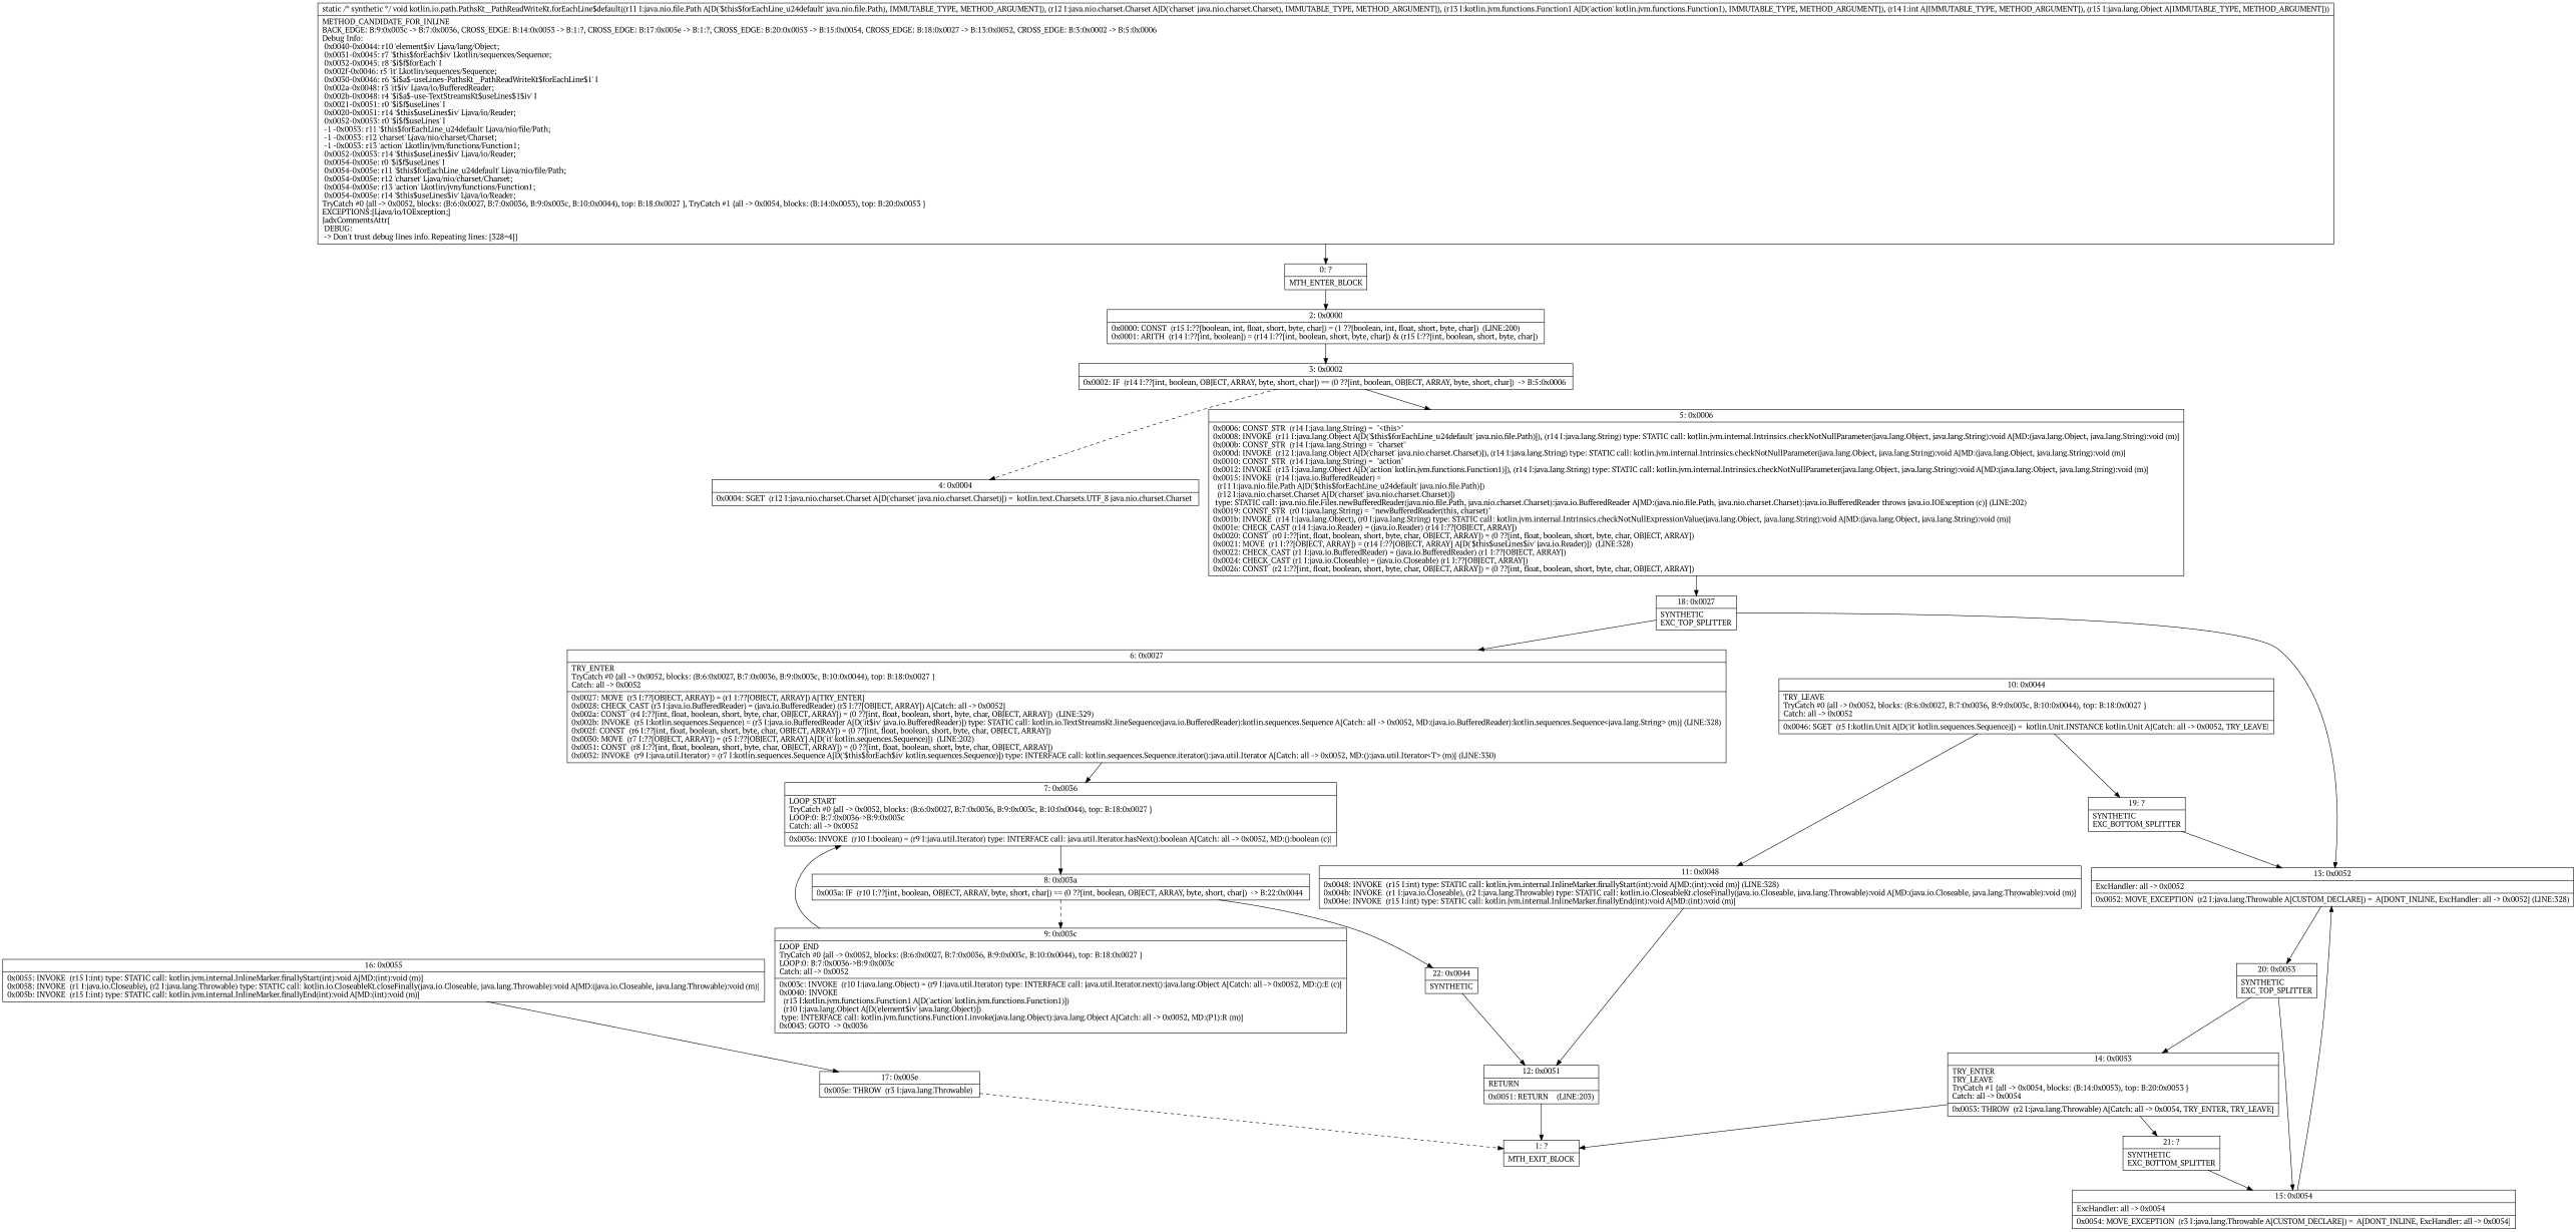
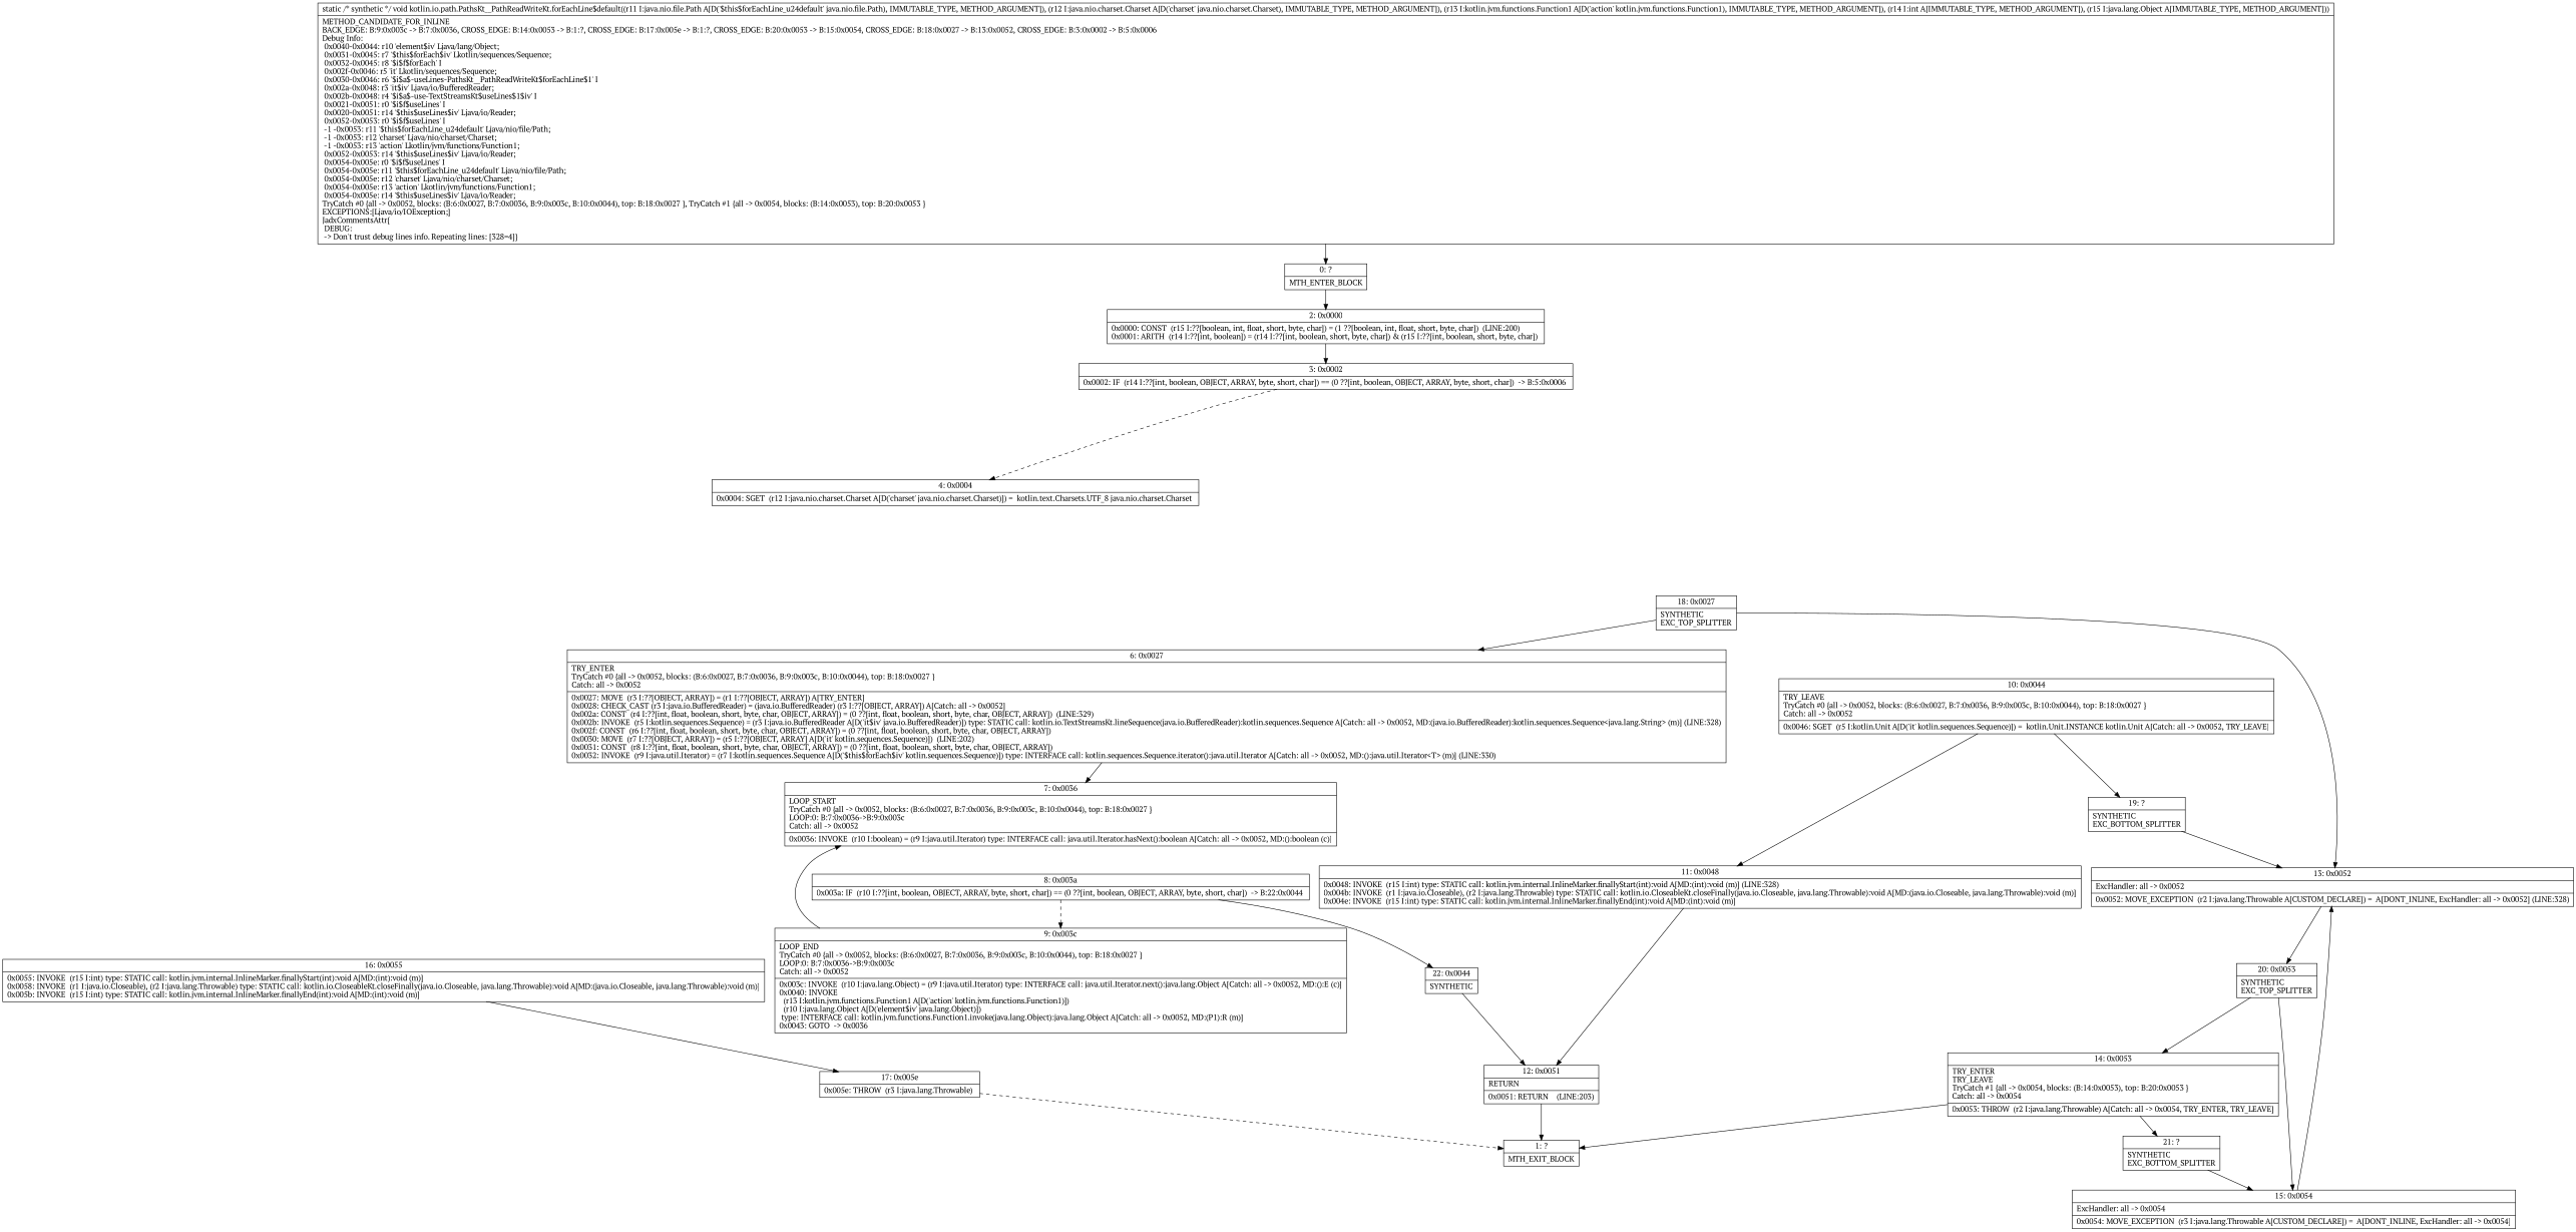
  digraph {
    fontname="PT Serif"
    node [fontname="PT Serif" shape=record]
    edge [fontname="PT Serif"]
    n1 [label="{0\:\ ?|MTH_ENTER_BLOCK\l}"]
    n2 [label="{2\:\ 0x0000|0x0000: CONST  (r15 I:??[boolean, int, float, short, byte, char]) = (1 ??[boolean, int, float, short, byte, char])  (LINE:200)\l0x0001: ARITH  (r14 I:??[int, boolean]) = (r14 I:??[int, boolean, short, byte, char]) & (r15 I:??[int, boolean, short, byte, char]) \l}"]
    n3 [label="{3\:\ 0x0002|0x0002: IF  (r14 I:??[int, boolean, OBJECT, ARRAY, byte, short, char]) == (0 ??[int, boolean, OBJECT, ARRAY, byte, short, char])  \-\> B:5:0x0006 \l}"]
    n4 [label="{4\:\ 0x0004|0x0004: SGET  (r12 I:java.nio.charset.Charset A[D('charset' java.nio.charset.Charset)]) =  kotlin.text.Charsets.UTF_8 java.nio.charset.Charset \l}"]
-   n5 [label="{5\:\ 0x0006|0x0006: CONST_STR  (r14 I:java.lang.String) =  \"\<this\>\" \l0x0008: INVOKE  (r11 I:java.lang.Object A[D('$this$forEachLine_u24default' java.nio.file.Path)]), (r14 I:java.lang.String) type: STATIC call: kotlin.jvm.internal.Intrinsics.checkNotNullParameter(java.lang.Object, java.lang.String):void A[MD:(java.lang.Object, java.lang.String):void (m)]\l0x000b: CONST_STR  (r14 I:java.lang.String) =  \"charset\" \l0x000d: INVOKE  (r12 I:java.lang.Object A[D('charset' java.nio.charset.Charset)]), (r14 I:java.lang.String) type: STATIC call: kotlin.jvm.internal.Intrinsics.checkNotNullParameter(java.lang.Object, java.lang.String):void A[MD:(java.lang.Object, java.lang.String):void (m)]\l0x0010: CONST_STR  (r14 I:java.lang.String) =  \"action\" \l0x0012: INVOKE  (r13 I:java.lang.Object A[D('action' kotlin.jvm.functions.Function1)]), (r14 I:java.lang.String) type: STATIC call: kotlin.jvm.internal.Intrinsics.checkNotNullParameter(java.lang.Object, java.lang.String):void A[MD:(java.lang.Object, java.lang.String):void (m)]\l0x0015: INVOKE  (r14 I:java.io.BufferedReader) = \l  (r11 I:java.nio.file.Path A[D('$this$forEachLine_u24default' java.nio.file.Path)])\l  (r12 I:java.nio.charset.Charset A[D('charset' java.nio.charset.Charset)])\l type: STATIC call: java.nio.file.Files.newBufferedReader(java.nio.file.Path, java.nio.charset.Charset):java.io.BufferedReader A[MD:(java.nio.file.Path, java.nio.charset.Charset):java.io.BufferedReader throws java.io.IOException (c)] (LINE:202)\l0x0019: CONST_STR  (r0 I:java.lang.String) =  \"newBufferedReader(this, charset)\" \l0x001b: INVOKE  (r14 I:java.lang.Object), (r0 I:java.lang.String) type: STATIC call: kotlin.jvm.internal.Intrinsics.checkNotNullExpressionValue(java.lang.Object, java.lang.String):void A[MD:(java.lang.Object, java.lang.String):void (m)]\l0x001e: CHECK_CAST (r14 I:java.io.Reader) = (java.io.Reader) (r14 I:??[OBJECT, ARRAY]) \l0x0020: CONST  (r0 I:??[int, float, boolean, short, byte, char, OBJECT, ARRAY]) = (0 ??[int, float, boolean, short, byte, char, OBJECT, ARRAY]) \l0x0021: MOVE  (r1 I:??[OBJECT, ARRAY]) = (r14 I:??[OBJECT, ARRAY] A[D('$this$useLines$iv' java.io.Reader)])  (LINE:328)\l0x0022: CHECK_CAST (r1 I:java.io.BufferedReader) = (java.io.BufferedReader) (r1 I:??[OBJECT, ARRAY]) \l0x0024: CHECK_CAST (r1 I:java.io.Closeable) = (java.io.Closeable) (r1 I:??[OBJECT, ARRAY]) \l0x0026: CONST  (r2 I:??[int, float, boolean, short, byte, char, OBJECT, ARRAY]) = (0 ??[int, float, boolean, short, byte, char, OBJECT, ARRAY]) \l}"]
    n6 [label="{18\:\ 0x0027|SYNTHETIC\lEXC_TOP_SPLITTER\l}"]
    n7 [label="{6\:\ 0x0027|TRY_ENTER\lTryCatch #0 \{all \-\> 0x0052, blocks: (B:6:0x0027, B:7:0x0036, B:9:0x003c, B:10:0x0044), top: B:18:0x0027 \}\lCatch: all \-\> 0x0052\l|0x0027: MOVE  (r3 I:??[OBJECT, ARRAY]) = (r1 I:??[OBJECT, ARRAY]) A[TRY_ENTER]\l0x0028: CHECK_CAST (r3 I:java.io.BufferedReader) = (java.io.BufferedReader) (r3 I:??[OBJECT, ARRAY]) A[Catch: all \-\> 0x0052]\l0x002a: CONST  (r4 I:??[int, float, boolean, short, byte, char, OBJECT, ARRAY]) = (0 ??[int, float, boolean, short, byte, char, OBJECT, ARRAY])  (LINE:329)\l0x002b: INVOKE  (r5 I:kotlin.sequences.Sequence) = (r3 I:java.io.BufferedReader A[D('it$iv' java.io.BufferedReader)]) type: STATIC call: kotlin.io.TextStreamsKt.lineSequence(java.io.BufferedReader):kotlin.sequences.Sequence A[Catch: all \-\> 0x0052, MD:(java.io.BufferedReader):kotlin.sequences.Sequence\<java.lang.String\> (m)] (LINE:328)\l0x002f: CONST  (r6 I:??[int, float, boolean, short, byte, char, OBJECT, ARRAY]) = (0 ??[int, float, boolean, short, byte, char, OBJECT, ARRAY]) \l0x0030: MOVE  (r7 I:??[OBJECT, ARRAY]) = (r5 I:??[OBJECT, ARRAY] A[D('it' kotlin.sequences.Sequence)])  (LINE:202)\l0x0031: CONST  (r8 I:??[int, float, boolean, short, byte, char, OBJECT, ARRAY]) = (0 ??[int, float, boolean, short, byte, char, OBJECT, ARRAY]) \l0x0032: INVOKE  (r9 I:java.util.Iterator) = (r7 I:kotlin.sequences.Sequence A[D('$this$forEach$iv' kotlin.sequences.Sequence)]) type: INTERFACE call: kotlin.sequences.Sequence.iterator():java.util.Iterator A[Catch: all \-\> 0x0052, MD:():java.util.Iterator\<T\> (m)] (LINE:330)\l}"]
    n8 [label="{13\:\ 0x0052|ExcHandler: all \-\> 0x0052\l|0x0052: MOVE_EXCEPTION  (r2 I:java.lang.Throwable A[CUSTOM_DECLARE]) =  A[DONT_INLINE, ExcHandler: all \-\> 0x0052] (LINE:328)\l}"]
    n9 [label="{7\:\ 0x0036|LOOP_START\lTryCatch #0 \{all \-\> 0x0052, blocks: (B:6:0x0027, B:7:0x0036, B:9:0x003c, B:10:0x0044), top: B:18:0x0027 \}\lLOOP:0: B:7:0x0036\-\>B:9:0x003c\lCatch: all \-\> 0x0052\l|0x0036: INVOKE  (r10 I:boolean) = (r9 I:java.util.Iterator) type: INTERFACE call: java.util.Iterator.hasNext():boolean A[Catch: all \-\> 0x0052, MD:():boolean (c)]\l}"]
    n10 [label="{20\:\ 0x0053|SYNTHETIC\lEXC_TOP_SPLITTER\l}"]
    n11 [label="{8\:\ 0x003a|0x003a: IF  (r10 I:??[int, boolean, OBJECT, ARRAY, byte, short, char]) == (0 ??[int, boolean, OBJECT, ARRAY, byte, short, char])  \-\> B:22:0x0044 \l}"]
    n12 [label="{9\:\ 0x003c|LOOP_END\lTryCatch #0 \{all \-\> 0x0052, blocks: (B:6:0x0027, B:7:0x0036, B:9:0x003c, B:10:0x0044), top: B:18:0x0027 \}\lLOOP:0: B:7:0x0036\-\>B:9:0x003c\lCatch: all \-\> 0x0052\l|0x003c: INVOKE  (r10 I:java.lang.Object) = (r9 I:java.util.Iterator) type: INTERFACE call: java.util.Iterator.next():java.lang.Object A[Catch: all \-\> 0x0052, MD:():E (c)]\l0x0040: INVOKE  \l  (r13 I:kotlin.jvm.functions.Function1 A[D('action' kotlin.jvm.functions.Function1)])\l  (r10 I:java.lang.Object A[D('element$iv' java.lang.Object)])\l type: INTERFACE call: kotlin.jvm.functions.Function1.invoke(java.lang.Object):java.lang.Object A[Catch: all \-\> 0x0052, MD:(P1):R (m)]\l0x0043: GOTO  \-\> 0x0036 \l}"]
    n13 [label="{22\:\ 0x0044|SYNTHETIC\l}"]
    n14 [label="{12\:\ 0x0051|RETURN\l|0x0051: RETURN    (LINE:203)\l}"]
    n15 [label="{10\:\ 0x0044|TRY_LEAVE\lTryCatch #0 \{all \-\> 0x0052, blocks: (B:6:0x0027, B:7:0x0036, B:9:0x003c, B:10:0x0044), top: B:18:0x0027 \}\lCatch: all \-\> 0x0052\l|0x0046: SGET  (r5 I:kotlin.Unit A[D('it' kotlin.sequences.Sequence)]) =  kotlin.Unit.INSTANCE kotlin.Unit A[Catch: all \-\> 0x0052, TRY_LEAVE]\l}"]
    n16 [label="{11\:\ 0x0048|0x0048: INVOKE  (r15 I:int) type: STATIC call: kotlin.jvm.internal.InlineMarker.finallyStart(int):void A[MD:(int):void (m)] (LINE:328)\l0x004b: INVOKE  (r1 I:java.io.Closeable), (r2 I:java.lang.Throwable) type: STATIC call: kotlin.io.CloseableKt.closeFinally(java.io.Closeable, java.lang.Throwable):void A[MD:(java.io.Closeable, java.lang.Throwable):void (m)]\l0x004e: INVOKE  (r15 I:int) type: STATIC call: kotlin.jvm.internal.InlineMarker.finallyEnd(int):void A[MD:(int):void (m)]\l}"]
    n17 [label="{19\:\ ?|SYNTHETIC\lEXC_BOTTOM_SPLITTER\l}"]
    n18 [label="{1\:\ ?|MTH_EXIT_BLOCK\l}"]
    n19 [label="{14\:\ 0x0053|TRY_ENTER\lTRY_LEAVE\lTryCatch #1 \{all \-\> 0x0054, blocks: (B:14:0x0053), top: B:20:0x0053 \}\lCatch: all \-\> 0x0054\l|0x0053: THROW  (r2 I:java.lang.Throwable) A[Catch: all \-\> 0x0054, TRY_ENTER, TRY_LEAVE]\l}"]
    n20 [label="{15\:\ 0x0054|ExcHandler: all \-\> 0x0054\l|0x0054: MOVE_EXCEPTION  (r3 I:java.lang.Throwable A[CUSTOM_DECLARE]) =  A[DONT_INLINE, ExcHandler: all \-\> 0x0054]\l}"]
    n21 [label="{21\:\ ?|SYNTHETIC\lEXC_BOTTOM_SPLITTER\l}"]
    n22 [label="{16\:\ 0x0055|0x0055: INVOKE  (r15 I:int) type: STATIC call: kotlin.jvm.internal.InlineMarker.finallyStart(int):void A[MD:(int):void (m)]\l0x0058: INVOKE  (r1 I:java.io.Closeable), (r2 I:java.lang.Throwable) type: STATIC call: kotlin.io.CloseableKt.closeFinally(java.io.Closeable, java.lang.Throwable):void A[MD:(java.io.Closeable, java.lang.Throwable):void (m)]\l0x005b: INVOKE  (r15 I:int) type: STATIC call: kotlin.jvm.internal.InlineMarker.finallyEnd(int):void A[MD:(int):void (m)]\l}"]
    n23 [label="{17\:\ 0x005e|0x005e: THROW  (r3 I:java.lang.Throwable) \l}"]
    n24 [label="{static \/* synthetic *\/ void kotlin.io.path.PathsKt__PathReadWriteKt.forEachLine$default((r11 I:java.nio.file.Path A[D('$this$forEachLine_u24default' java.nio.file.Path), IMMUTABLE_TYPE, METHOD_ARGUMENT]), (r12 I:java.nio.charset.Charset A[D('charset' java.nio.charset.Charset), IMMUTABLE_TYPE, METHOD_ARGUMENT]), (r13 I:kotlin.jvm.functions.Function1 A[D('action' kotlin.jvm.functions.Function1), IMMUTABLE_TYPE, METHOD_ARGUMENT]), (r14 I:int A[IMMUTABLE_TYPE, METHOD_ARGUMENT]), (r15 I:java.lang.Object A[IMMUTABLE_TYPE, METHOD_ARGUMENT]))  | METHOD_CANDIDATE_FOR_INLINE\lBACK_EDGE: B:9:0x003c \-\> B:7:0x0036, CROSS_EDGE: B:14:0x0053 \-\> B:1:?, CROSS_EDGE: B:17:0x005e \-\> B:1:?, CROSS_EDGE: B:20:0x0053 \-\> B:15:0x0054, CROSS_EDGE: B:18:0x0027 \-\> B:13:0x0052, CROSS_EDGE: B:3:0x0002 \-\> B:5:0x0006\lDebug Info:\l  0x0040\-0x0044: r10 'element$iv' Ljava\/lang\/Object;\l  0x0031\-0x0045: r7 '$this$forEach$iv' Lkotlin\/sequences\/Sequence;\l  0x0032\-0x0045: r8 '$i$f$forEach' I\l  0x002f\-0x0046: r5 'it' Lkotlin\/sequences\/Sequence;\l  0x0030\-0x0046: r6 '$i$a$\-useLines\-PathsKt__PathReadWriteKt$forEachLine$1' I\l  0x002a\-0x0048: r3 'it$iv' Ljava\/io\/BufferedReader;\l  0x002b\-0x0048: r4 '$i$a$\-use\-TextStreamsKt$useLines$1$iv' I\l  0x0021\-0x0051: r0 '$i$f$useLines' I\l  0x0020\-0x0051: r14 '$this$useLines$iv' Ljava\/io\/Reader;\l  0x0052\-0x0053: r0 '$i$f$useLines' I\l  \-1 \-0x0053: r11 '$this$forEachLine_u24default' Ljava\/nio\/file\/Path;\l  \-1 \-0x0053: r12 'charset' Ljava\/nio\/charset\/Charset;\l  \-1 \-0x0053: r13 'action' Lkotlin\/jvm\/functions\/Function1;\l  0x0052\-0x0053: r14 '$this$useLines$iv' Ljava\/io\/Reader;\l  0x0054\-0x005e: r0 '$i$f$useLines' I\l  0x0054\-0x005e: r11 '$this$forEachLine_u24default' Ljava\/nio\/file\/Path;\l  0x0054\-0x005e: r12 'charset' Ljava\/nio\/charset\/Charset;\l  0x0054\-0x005e: r13 'action' Lkotlin\/jvm\/functions\/Function1;\l  0x0054\-0x005e: r14 '$this$useLines$iv' Ljava\/io\/Reader;\lTryCatch #0 \{all \-\> 0x0052, blocks: (B:6:0x0027, B:7:0x0036, B:9:0x003c, B:10:0x0044), top: B:18:0x0027 \}, TryCatch #1 \{all \-\> 0x0054, blocks: (B:14:0x0053), top: B:20:0x0053 \}\lEXCEPTIONS:[Ljava\/io\/IOException;]\lJadxCommentsAttr\{\l DEBUG: \l \-\> Don't trust debug lines info. Repeating lines: [328=4]\}\l}"]
    n1 -> n2
    n2 -> n3
    n3 -> n4 [style=dashed]
-   n3 -> n5
-   n5 -> n6
    n6 -> n7
    n6 -> n8
    n7 -> n9
    n8 -> n10
-   n9 -> n11
    n10 -> n19
    n10 -> n20
    n11 -> n12 [style=dashed]
    n11 -> n13
    n12 -> n9
    n13 -> n14
    n14 -> n18
    n15 -> n16
    n15 -> n17
    n16 -> n14
    n17 -> n8
    n19 -> n18
    n19 -> n21
    n20 -> n8
    n21 -> n20
    n22 -> n23
    n23 -> n18 [style=dashed]
    n24 -> n1
  }
